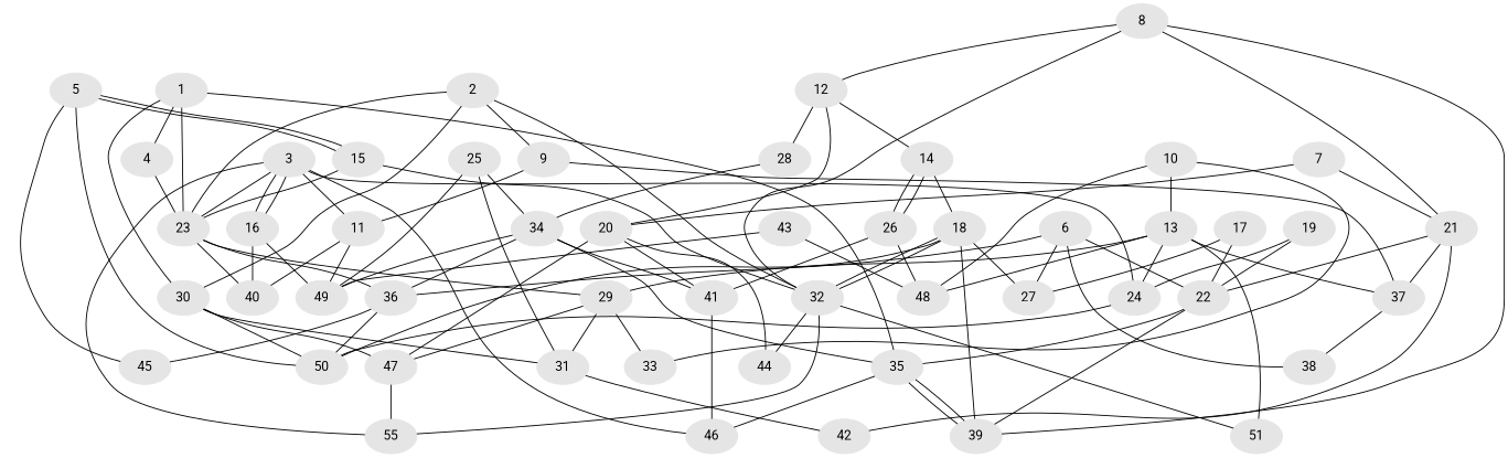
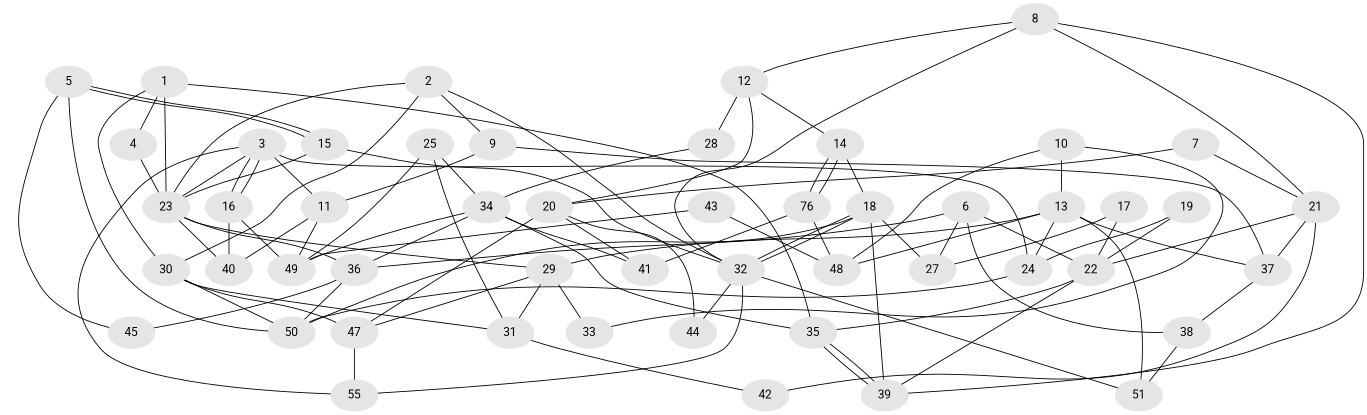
  graph {
    fontname=Roboto
    node [color=gray90 fontname=Roboto style=filled]
    edge [fontname=Roboto]
    1
    4
    23
    30
    35
    36
    40
    29
    50
    47
    31
-   46
    39
    2
    9
    32
    11
    37
    n19 [label=55]
    51
    44
    3
    16
    24
    49
    5
    15
    45
    6
    22
    27
    38
    7
    20
    21
    41
    42
    8
    12
    14
    28
    10
    13
    33
    48
    18
-   26
+   26 [label=76]
    34
    17
    19
    25
    43
    1 -- 4
    1 -- 23
    1 -- 30
    1 -- 35
    4 -- 23
    23 -- 36
    23 -- 40
    23 -- 29
    30 -- 50
    30 -- 47
    30 -- 31
-   35 -- 46
    35 -- 39
    35 -- 39
    36 -- 50
    36 -- 45
    29 -- 47
    29 -- 31
    29 -- 33
    47 -- n19
    31 -- 42
    2 -- 23
    2 -- 30
    2 -- 9
    2 -- 32
    9 -- 11
    9 -- 37
    32 -- n19
    32 -- 51
    32 -- 44
    11 -- 40
    11 -- 49
    37 -- 38
    3 -- 23
-   3 -- 46
    3 -- 11
    3 -- n19
    3 -- 16
    3 -- 16
    3 -- 24
    16 -- 40
    16 -- 49
    24 -- 50
    5 -- 50
    5 -- 15
    5 -- 15
    5 -- 45
    15 -- 23
    15 -- 32
    6 -- 36
    6 -- 22
    6 -- 27
    6 -- 38
    22 -- 35
    22 -- 39
+   38 -- 51
    7 -- 20
    7 -- 21
    20 -- 47
    20 -- 44
    20 -- 41
    21 -- 37
    21 -- 22
    21 -- 42
-   41 -- 46
    8 -- 39
    8 -- 32
    8 -- 21
    8 -- 12
    12 -- 20
    12 -- 14
    12 -- 28
    14 -- 18
    14 -- 26
    14 -- 26
    28 -- 34
    10 -- 13
    10 -- 33
    10 -- 48
    13 -- 29
    13 -- 37
    13 -- 51
    13 -- 24
    13 -- 48
    18 -- 50
    18 -- 39
    18 -- 32
    18 -- 32
    18 -- 27
    26 -- 41
    26 -- 48
    34 -- 35
    34 -- 36
    34 -- 49
    34 -- 41
    17 -- 22
    17 -- 27
    19 -- 24
    19 -- 22
    25 -- 31
    25 -- 49
    25 -- 34
    43 -- 49
    43 -- 48
  }
